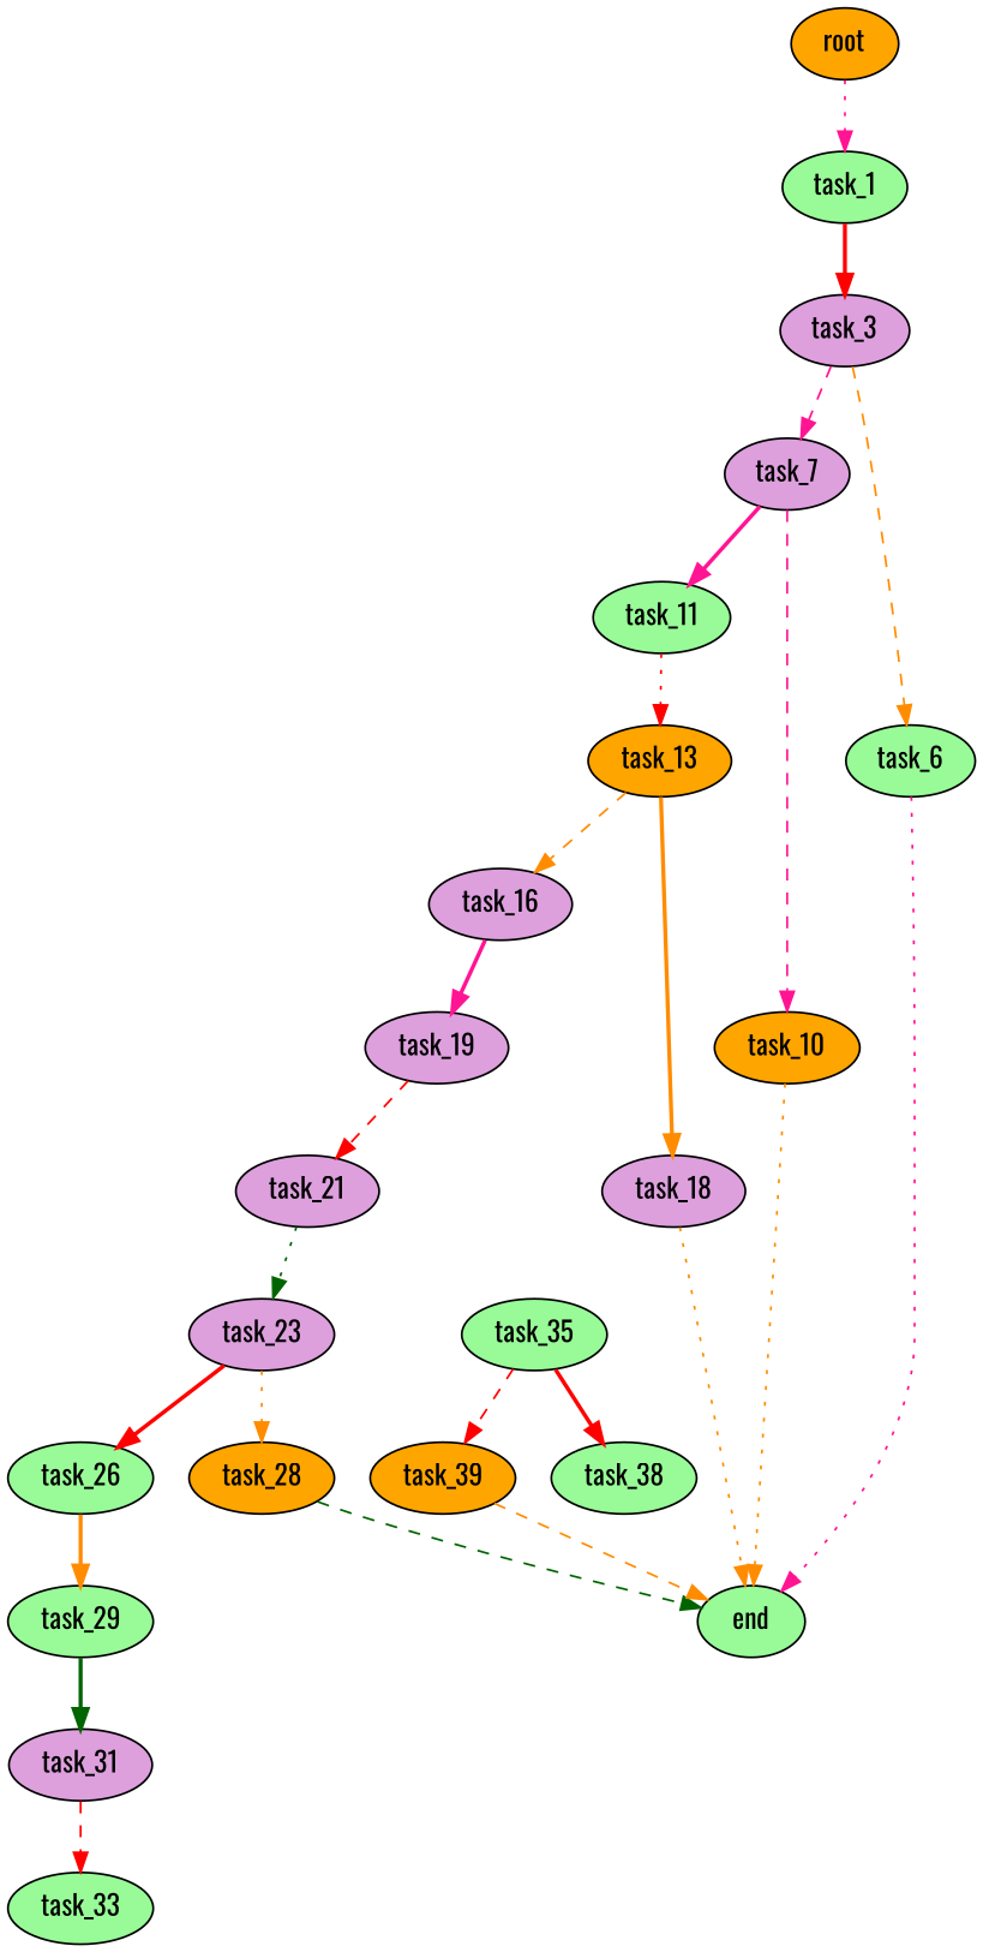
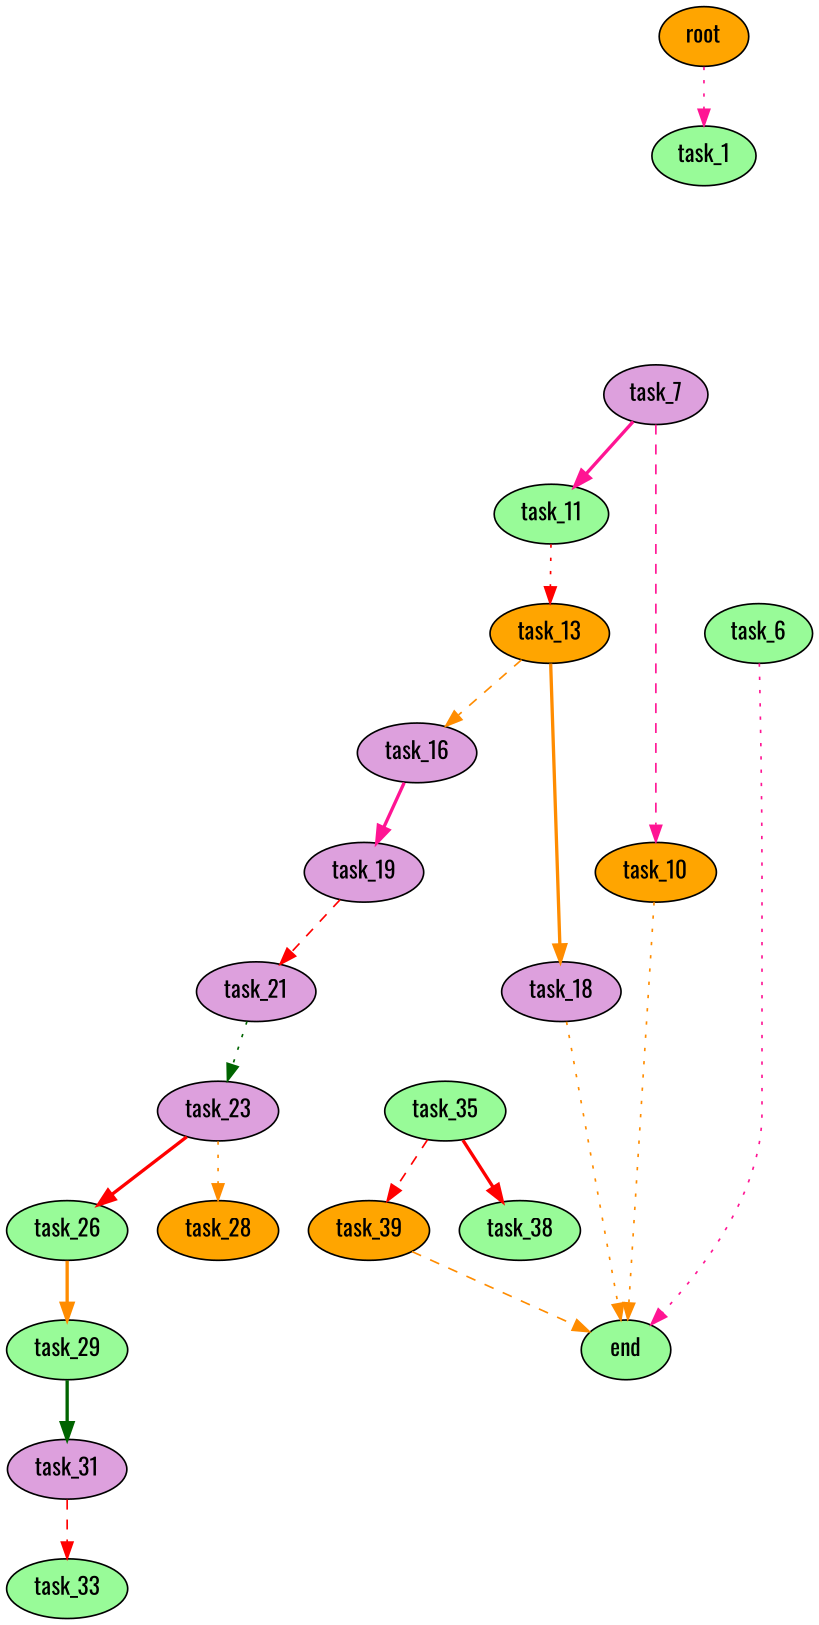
  digraph {
    fontname=Oswald
    node [fillcolor=palegreen fontname=Oswald style=filled]
    edge [color=darkorange fontname=Oswald style=dashed]
    root [fillcolor=orange]
    task_1
-   task_3 [fillcolor=plum]
    task_6
    task_7 [fillcolor=plum]
    end
    task_10 [fillcolor=orange]
    task_11
    task_13 [fillcolor=orange]
    task_16 [fillcolor=plum]
    task_18 [fillcolor=plum]
    task_19 [fillcolor=plum]
    task_21 [fillcolor=plum]
    task_23 [fillcolor=plum]
    task_26
    task_28 [fillcolor=orange]
    task_29
    task_31 [fillcolor=plum]
    task_33
    task_35
    task_38
    task_39 [fillcolor=orange]
    root -> task_1 [color=deeppink style=dotted]
-   task_1 -> task_3 [color=red style=bold]
-   task_3 -> task_6
-   task_3 -> task_7 [color=deeppink]
    task_6 -> end [color=deeppink style=dotted]
    task_7 -> task_10 [color=deeppink]
    task_7 -> task_11 [color=deeppink style=bold]
    task_10 -> end [style=dotted]
    task_11 -> task_13 [color=red style=dotted]
    task_13 -> task_16
    task_13 -> task_18 [style=bold]
    task_16 -> task_19 [color=deeppink style=bold]
    task_18 -> end [style=dotted]
    task_19 -> task_21 [color=red]
    task_21 -> task_23 [color=darkgreen style=dotted]
    task_23 -> task_26 [color=red style=bold]
    task_23 -> task_28 [style=dotted]
    task_26 -> task_29 [style=bold]
-   task_28 -> end [color=darkgreen]
    task_29 -> task_31 [color=darkgreen style=bold]
    task_31 -> task_33 [color=red]
    task_35 -> task_38 [color=red style=bold]
    task_35 -> task_39 [color=red]
    task_39 -> end
  }
